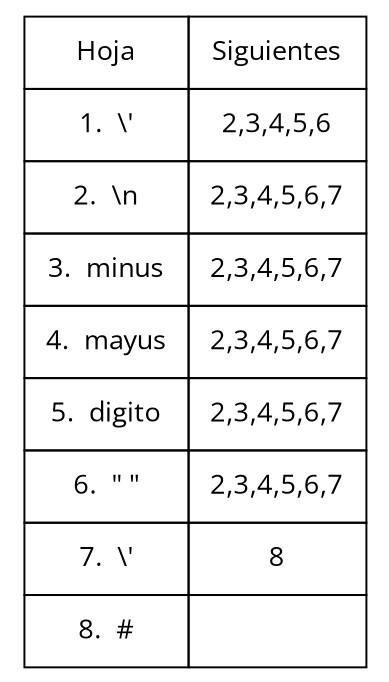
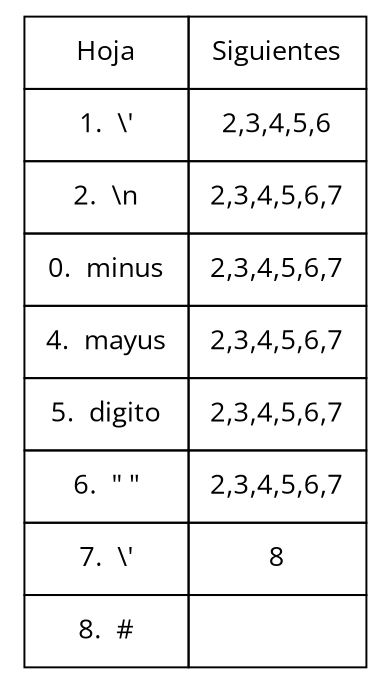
  digraph {
    fontname="Open Sans"
-   n1 [label=< <table border='0' cellborder='1' cellspacing='0' cellpadding='10'>  <tr><td>Hoja</td><td>Siguientes</td></tr>  <tr><td>1.  \'</td><td>2,3,4,5,6</td></tr>  <tr><td>2.  \n</td><td>2,3,4,5,6,7</td></tr>  <tr><td>3.  minus</td><td>2,3,4,5,6,7</td></tr>  <tr><td>4.  mayus</td><td>2,3,4,5,6,7</td></tr>  <tr><td>5.  digito</td><td>2,3,4,5,6,7</td></tr>  <tr><td>6.  " "</td><td>2,3,4,5,6,7</td></tr>  <tr><td>7.  \'</td><td>8</td></tr>  <tr><td>8.  #</td><td></td></tr> </table>      > shape=plaintext fontname="Open Sans"]
+   n1 [label=< <table border='0' cellborder='1' cellspacing='0' cellpadding='10'>  <tr><td>Hoja</td><td>Siguientes</td></tr>  <tr><td>1.  \'</td><td>2,3,4,5,6</td></tr>  <tr><td>2.  \n</td><td>2,3,4,5,6,7</td></tr>  <tr><td>0.  minus</td><td>2,3,4,5,6,7</td></tr>  <tr><td>4.  mayus</td><td>2,3,4,5,6,7</td></tr>  <tr><td>5.  digito</td><td>2,3,4,5,6,7</td></tr>  <tr><td>6.  " "</td><td>2,3,4,5,6,7</td></tr>  <tr><td>7.  \'</td><td>8</td></tr>  <tr><td>8.  #</td><td></td></tr> </table>      > shape=plaintext fontname="Open Sans"]
  }
